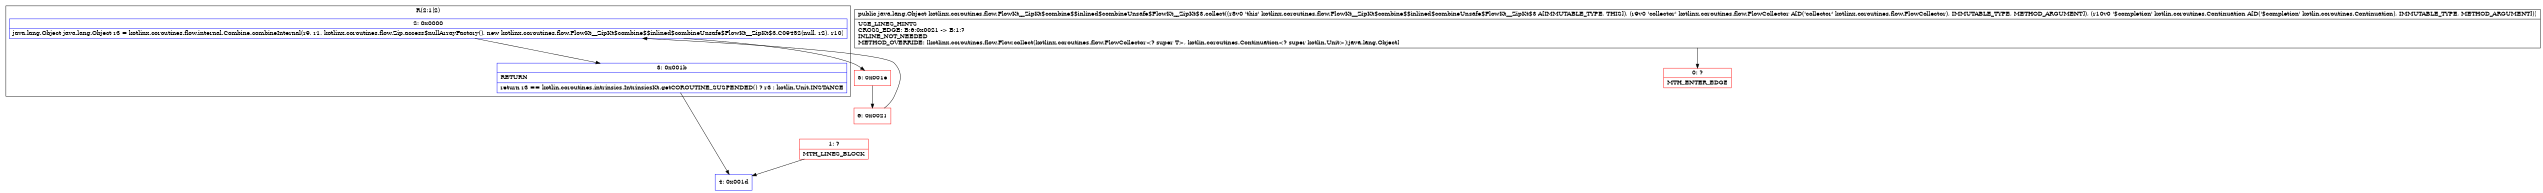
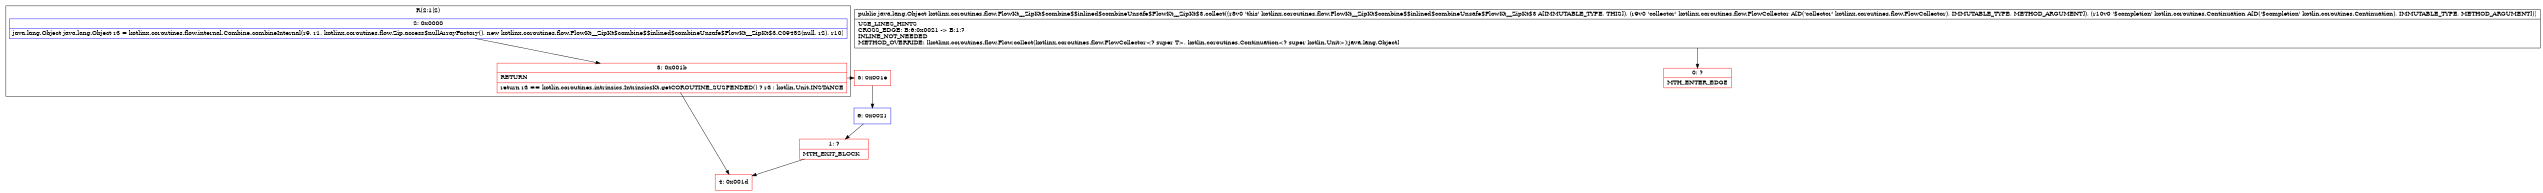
  digraph {
    node [color=red shape=record]
    n1 [color=blue label="{2\:\ 0x0000|java.lang.Object java.lang.Object r3 = kotlinx.coroutines.flow.internal.Combine.combineInternal(r9, r1, kotlinx.coroutines.flow.Zip.access$nullArrayFactory(), new kotlinx.coroutines.flow.FlowKt__ZipKt$combine$$inlined$combineUnsafe$FlowKt__ZipKt$3.C09452(null, r2), r10)\l}"]
-   n2 [color=blue label="{3\:\ 0x001b|RETURN\l|return r3 == kotlin.coroutines.intrinsics.IntrinsicsKt.getCOROUTINE_SUSPENDED() ? r3 : kotlin.Unit.INSTANCE\l}"]
-   n3 [color=blue label="{4\:\ 0x001d}"]
+   n2 [label="{3\:\ 0x001b|RETURN\l|return r3 == kotlin.coroutines.intrinsics.IntrinsicsKt.getCOROUTINE_SUSPENDED() ? r3 : kotlin.Unit.INSTANCE\l}"]
+   n3 [label="{4\:\ 0x001d}"]
    n4 [label="{5\:\ 0x001e}"]
-   n5 [label="{6\:\ 0x0021}"]
+   n5 [color=blue label="{6\:\ 0x0021}"]
    n6 [label="{0\:\ ?|MTH_ENTER_EDGE\l}"]
-   n7 [label="{1\:\ ?|MTH_LINES_BLOCK\l}"]
+   n7 [label="{1\:\ ?|MTH_EXIT_BLOCK\l}"]
    n8 [label="{public java.lang.Object kotlinx.coroutines.flow.FlowKt__ZipKt$combine$$inlined$combineUnsafe$FlowKt__ZipKt$3.collect((r8v0 'this' kotlinx.coroutines.flow.FlowKt__ZipKt$combine$$inlined$combineUnsafe$FlowKt__ZipKt$3 A[IMMUTABLE_TYPE, THIS]), (r9v0 'collector' kotlinx.coroutines.flow.FlowCollector A[D('collector' kotlinx.coroutines.flow.FlowCollector), IMMUTABLE_TYPE, METHOD_ARGUMENT]), (r10v0 '$completion' kotlin.coroutines.Continuation A[D('$completion' kotlin.coroutines.Continuation), IMMUTABLE_TYPE, METHOD_ARGUMENT]))  | USE_LINES_HINTS\lCROSS_EDGE: B:6:0x0021 \-\> B:1:?\lINLINE_NOT_NEEDED\lMETHOD_OVERRIDE: [kotlinx.coroutines.flow.Flow.collect(kotlinx.coroutines.flow.FlowCollector\<? super T\>, kotlin.coroutines.Continuation\<? super kotlin.Unit\>):java.lang.Object]\l}" color=""]
    subgraph cluster_1 {
      label="R(2:1|2)"
      n1
      n2
    }
    n1 -> n2
    n2 -> n3
-   n1 -> n4
+   n2 -> n4
    n4 -> n5
-   n5 -> n1
+   n5 -> n7
    n7 -> n3
    n8 -> n6
  }
